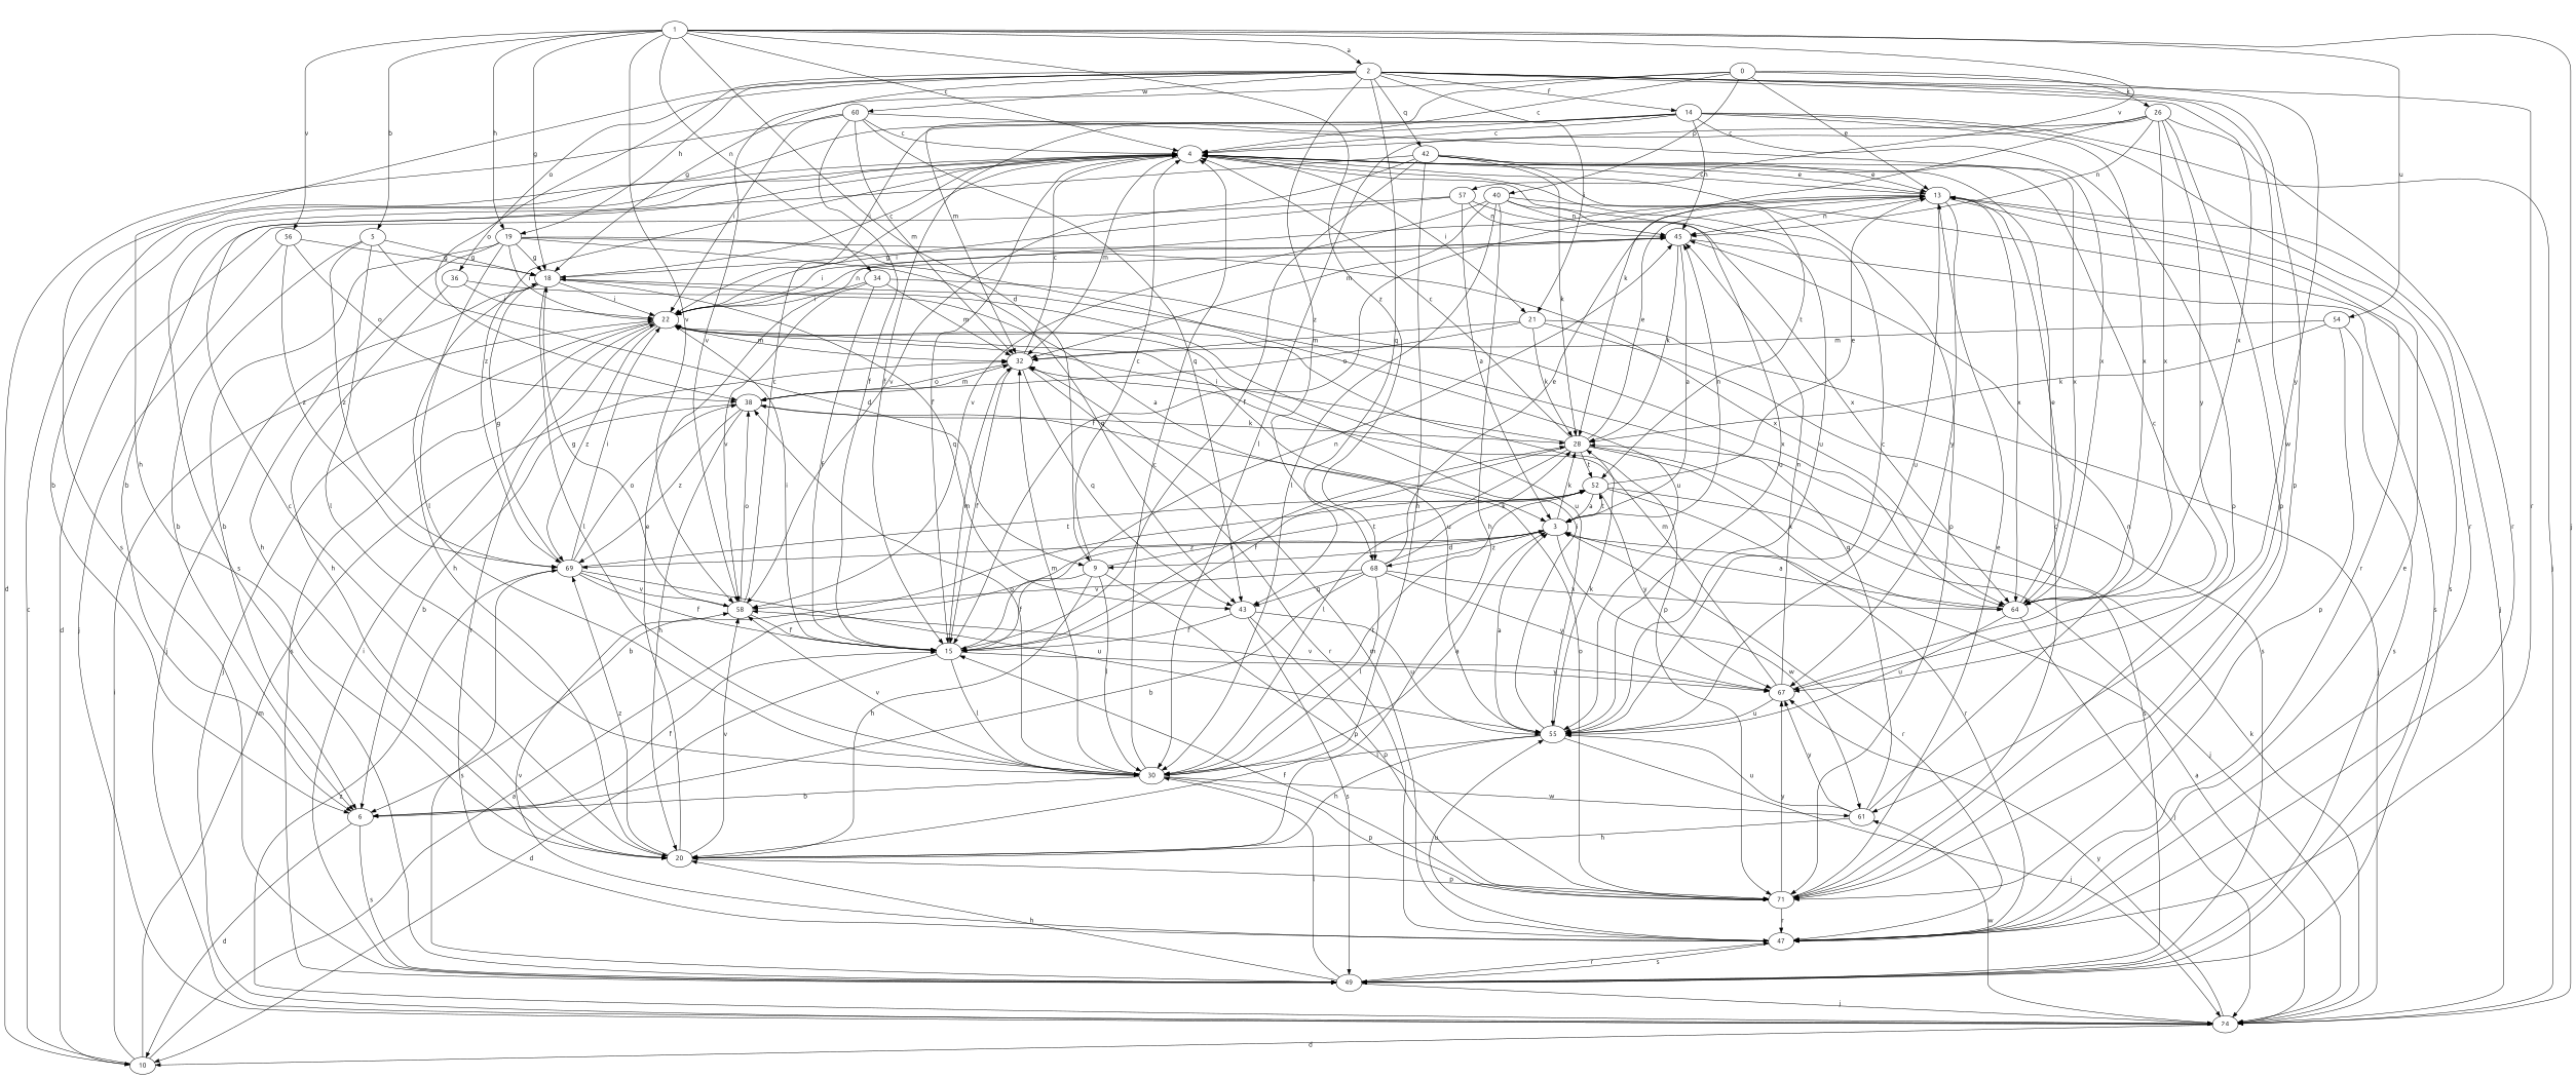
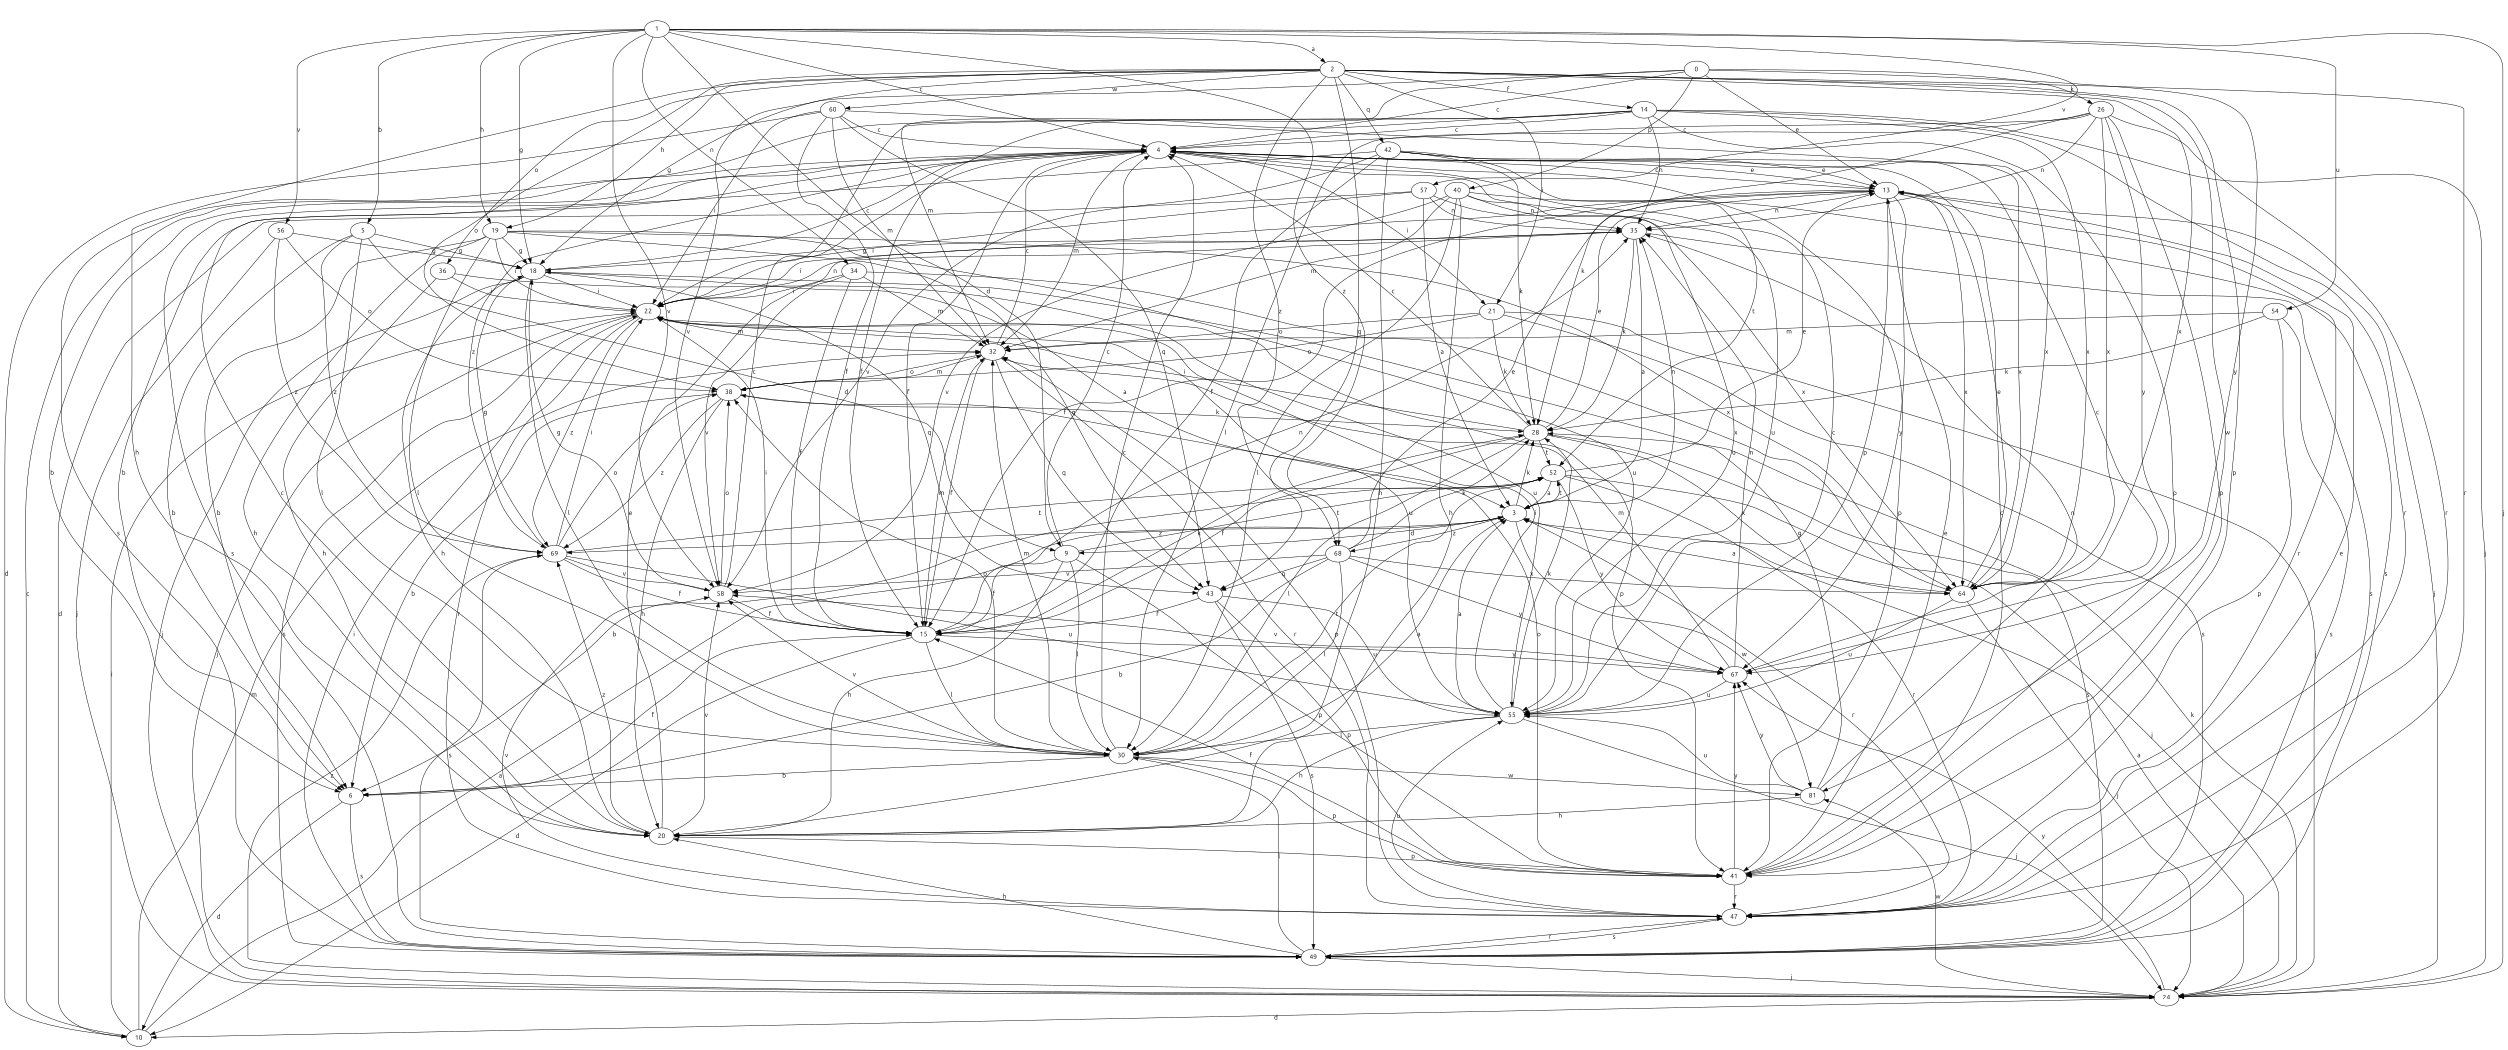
  strict digraph {
    fontname=Ubuntu
    node [fontname=Ubuntu]
    edge [fontname=Ubuntu]
    n1 [label=4]
    0
    13
    18
    26
    32
    40
    67
    21
-   41 [label=71]
+   41
    69
    6
    15
    49
    55
    24
    47
    64
-   35 [label=45]
+   35
    20
    43
    3
    30
    22
    28
    38
    58
    1
    2
    5
    9
    19
    34
    54
    56
    57
    68
    14
    36
    42
    60
-   61
+   61 [label=81]
    52
    10
    n1 -> 13 [label=e]
    n1 -> 32 [label=m]
    n1 -> 21 [label=i]
    n1 -> 41 [label=p]
    n1 -> 69 [label=z]
    n1 -> 6 [label=b]
    n1 -> 15 [label=f]
    n1 -> 49 [label=s]
    n1 -> 55 [label=u]
    0 -> n1 [label=c]
    0 -> 13 [label=e]
    0 -> 18 [label=g]
    0 -> 26 [label=k]
    0 -> 32 [label=m]
    0 -> 40 [label=p]
    0 -> 67 [label=y]
    13 -> n1 [label=c]
    13 -> 67 [label=y]
    13 -> 15 [label=f]
-   13 -> 55 [label=u]
+   13 -> 55 [label=p]
    13 -> 24 [label=j]
    13 -> 47 [label=r]
    13 -> 64 [label=x]
    13 -> 35 [label=n]
    18 -> n1 [label=c]
    18 -> 24 [label=j]
    18 -> 20 [label=h]
    18 -> 43 [label=q]
    18 -> 3 [label=a]
    18 -> 30 [label=l]
    18 -> 22 [label=i]
    26 -> n1 [label=c]
    26 -> 67 [label=y]
    26 -> 41 [label=p]
    26 -> 47 [label=r]
    26 -> 64 [label=x]
    26 -> 35 [label=n]
    26 -> 30 [label=l]
    26 -> 28 [label=k]
    32 -> n1 [label=c]
    32 -> 15 [label=f]
    32 -> 47 [label=r]
    32 -> 43 [label=q]
    32 -> 38 [label=o]
    40 -> 32 [label=m]
    40 -> 49 [label=s]
    40 -> 55 [label=u]
    40 -> 35 [label=n]
    40 -> 20 [label=h]
    40 -> 30 [label=l]
    40 -> 58 [label=v]
    67 -> n1 [label=c]
    67 -> 32 [label=m]
    67 -> 55 [label=u]
    67 -> 35 [label=n]
    67 -> 58 [label=v]
-   21 -> 32 [label=m]
+   21 -> 32 [label=o]
    21 -> 49 [label=s]
    21 -> 24 [label=j]
    21 -> 28 [label=k]
    21 -> 38 [label=o]
    41 -> n1 [label=c]
    41 -> 13 [label=e]
    41 -> 67 [label=y]
    41 -> 15 [label=f]
    41 -> 47 [label=r]
    41 -> 38 [label=o]
    69 -> 18 [label=g]
    69 -> 15 [label=f]
    69 -> 49 [label=s]
    69 -> 55 [label=u]
    69 -> 22 [label=i]
    69 -> 38 [label=o]
    69 -> 58 [label=v]
    69 -> 52 [label=t]
    6 -> 15 [label=f]
    6 -> 49 [label=s]
    6 -> 10 [label=d]
    15 -> 32 [label=m]
    15 -> 67 [label=y]
    15 -> 35 [label=n]
    15 -> 30 [label=l]
    15 -> 22 [label=i]
    15 -> 28 [label=k]
    15 -> 10 [label=d]
    49 -> 24 [label=j]
    49 -> 47 [label=r]
    49 -> 20 [label=h]
    49 -> 30 [label=l]
    49 -> 22 [label=i]
    55 -> n1 [label=c]
    55 -> 24 [label=j]
    55 -> 20 [label=h]
    55 -> 3 [label=a]
    55 -> 30 [label=l]
    55 -> 22 [label=i]
    55 -> 28 [label=k]
    24 -> 67 [label=y]
    24 -> 69 [label=z]
    24 -> 3 [label=a]
    24 -> 28 [label=k]
    24 -> 61 [label=w]
    24 -> 10 [label=d]
    47 -> 13 [label=e]
-   47 -> 32 [label=m]
+   47 -> 32 [label=p]
    47 -> 49 [label=s]
    47 -> 55 [label=u]
    47 -> 58 [label=v]
    64 -> 13 [label=e]
    64 -> 55 [label=u]
    64 -> 24 [label=j]
    64 -> 3 [label=a]
    35 -> 18 [label=g]
    35 -> 49 [label=s]
    35 -> 3 [label=a]
    35 -> 22 [label=i]
    35 -> 28 [label=k]
    20 -> n1 [label=c]
    20 -> 13 [label=e]
    20 -> 41 [label=p]
    20 -> 69 [label=z]
    20 -> 58 [label=v]
    43 -> 41 [label=p]
    43 -> 15 [label=f]
    43 -> 49 [label=s]
    43 -> 55 [label=u]
    3 -> 69 [label=z]
    3 -> 47 [label=r]
    3 -> 35 [label=n]
    3 -> 28 [label=k]
    3 -> 9 [label=d]
    3 -> 68 [label=z]
    3 -> 61 [label=w]
    3 -> 52 [label=t]
    30 -> n1 [label=c]
    30 -> 32 [label=m]
    30 -> 41 [label=p]
    30 -> 6 [label=b]
    30 -> 3 [label=a]
    30 -> 38 [label=o]
    30 -> 58 [label=v]
    30 -> 61 [label=w]
    30 -> 52 [label=t]
    22 -> 32 [label=m]
    22 -> 41 [label=p]
    22 -> 69 [label=z]
    22 -> 49 [label=s]
    22 -> 55 [label=u]
    22 -> 24 [label=j]
    22 -> 47 [label=r]
    22 -> 35 [label=n]
    28 -> n1 [label=c]
    28 -> 13 [label=e]
    28 -> 15 [label=f]
    28 -> 49 [label=s]
    28 -> 64 [label=x]
    28 -> 30 [label=l]
    28 -> 22 [label=i]
    28 -> 52 [label=t]
    38 -> 32 [label=m]
    38 -> 69 [label=z]
    38 -> 6 [label=b]
    38 -> 20 [label=h]
    38 -> 28 [label=k]
    58 -> n1 [label=c]
    58 -> 18 [label=g]
    58 -> 15 [label=f]
    58 -> 38 [label=o]
    1 -> n1 [label=c]
    1 -> 18 [label=g]
    1 -> 24 [label=j]
    1 -> 58 [label=v]
    1 -> 2 [label=a]
    1 -> 5 [label=b]
    1 -> 9 [label=d]
    1 -> 19 [label=h]
    1 -> 34 [label=n]
    1 -> 54 [label=u]
    1 -> 56 [label=v]
    1 -> 57 [label=v]
    1 -> 68 [label=z]
    2 -> 21 [label=i]
    2 -> 41 [label=p]
    2 -> 47 [label=r]
    2 -> 64 [label=x]
    2 -> 20 [label=h]
    2 -> 43 [label=q]
    2 -> 38 [label=o]
    2 -> 58 [label=v]
    2 -> 19 [label=h]
    2 -> 68 [label=z]
    2 -> 14 [label=f]
    2 -> 36 [label=o]
    2 -> 42 [label=q]
    2 -> 60 [label=w]
    2 -> 61 [label=w]
    5 -> 18 [label=g]
    5 -> 69 [label=z]
    5 -> 6 [label=b]
    5 -> 30 [label=l]
    5 -> 9 [label=d]
    9 -> n1 [label=c]
    9 -> 41 [label=p]
    9 -> 15 [label=f]
    9 -> 20 [label=h]
    9 -> 30 [label=l]
    9 -> 52 [label=t]
    19 -> 18 [label=g]
    19 -> 6 [label=b]
    19 -> 55 [label=u]
    19 -> 64 [label=x]
    19 -> 20 [label=h]
    19 -> 43 [label=q]
    19 -> 30 [label=l]
    19 -> 22 [label=i]
    34 -> 32 [label=m]
    34 -> 15 [label=f]
    34 -> 64 [label=x]
    34 -> 22 [label=i]
    34 -> 58 [label=v]
    54 -> 32 [label=m]
    54 -> 41 [label=p]
    54 -> 49 [label=s]
    54 -> 28 [label=k]
    56 -> 18 [label=g]
    56 -> 69 [label=z]
    56 -> 24 [label=j]
    56 -> 38 [label=o]
    57 -> 64 [label=x]
    57 -> 35 [label=n]
    57 -> 3 [label=a]
    57 -> 22 [label=i]
    57 -> 10 [label=d]
    68 -> 13 [label=e]
    68 -> 67 [label=y]
    68 -> 6 [label=b]
    68 -> 64 [label=x]
    68 -> 43 [label=q]
    68 -> 30 [label=l]
    68 -> 28 [label=k]
    68 -> 58 [label=v]
    14 -> n1 [label=c]
    14 -> 41 [label=p]
    14 -> 15 [label=f]
    14 -> 49 [label=s]
    14 -> 24 [label=j]
    14 -> 47 [label=r]
    14 -> 64 [label=x]
    14 -> 35 [label=n]
    14 -> 22 [label=i]
    36 -> 55 [label=u]
    36 -> 20 [label=h]
    36 -> 22 [label=i]
    42 -> 13 [label=e]
    42 -> 6 [label=b]
    42 -> 15 [label=f]
    42 -> 64 [label=x]
    42 -> 20 [label=h]
    42 -> 28 [label=k]
    42 -> 58 [label=v]
    42 -> 52 [label=t]
    60 -> n1 [label=c]
    60 -> 32 [label=m]
    60 -> 15 [label=f]
    60 -> 64 [label=x]
    60 -> 43 [label=q]
    60 -> 22 [label=i]
    60 -> 10 [label=d]
    61 -> 18 [label=g]
    61 -> 67 [label=y]
    61 -> 55 [label=u]
    61 -> 35 [label=n]
    61 -> 20 [label=h]
    52 -> 13 [label=e]
    52 -> 67 [label=y]
    52 -> 6 [label=b]
    52 -> 24 [label=j]
    52 -> 47 [label=r]
    52 -> 3 [label=a]
    10 -> n1 [label=c]
    10 -> 32 [label=m]
    10 -> 3 [label=a]
    10 -> 22 [label=i]
  }
